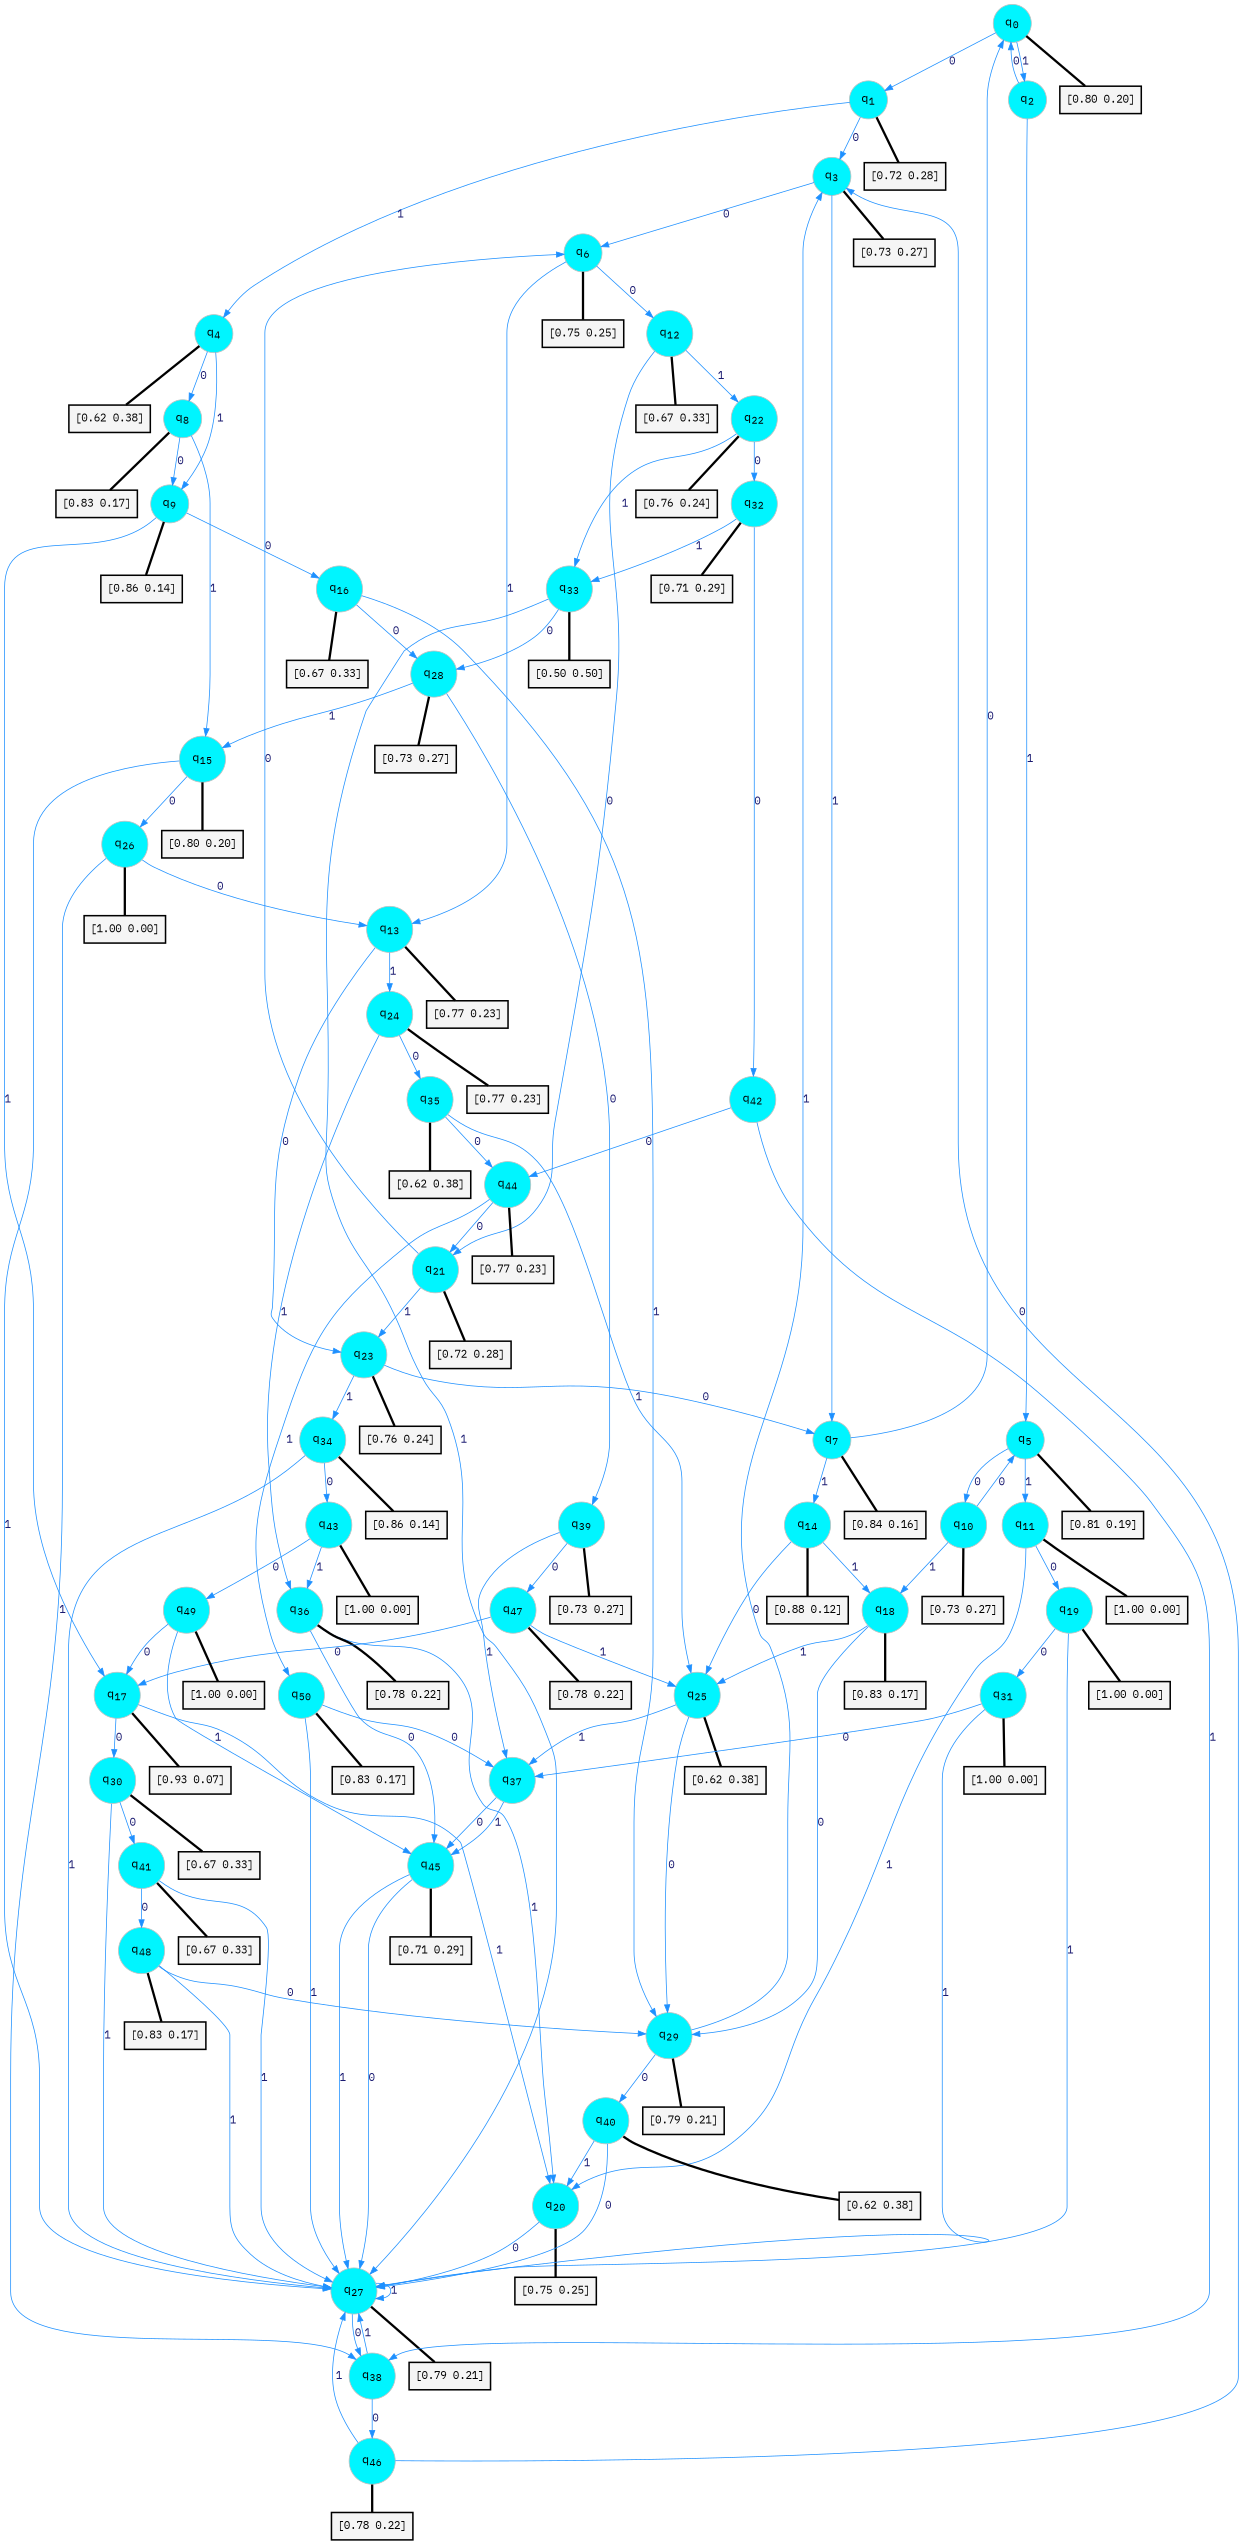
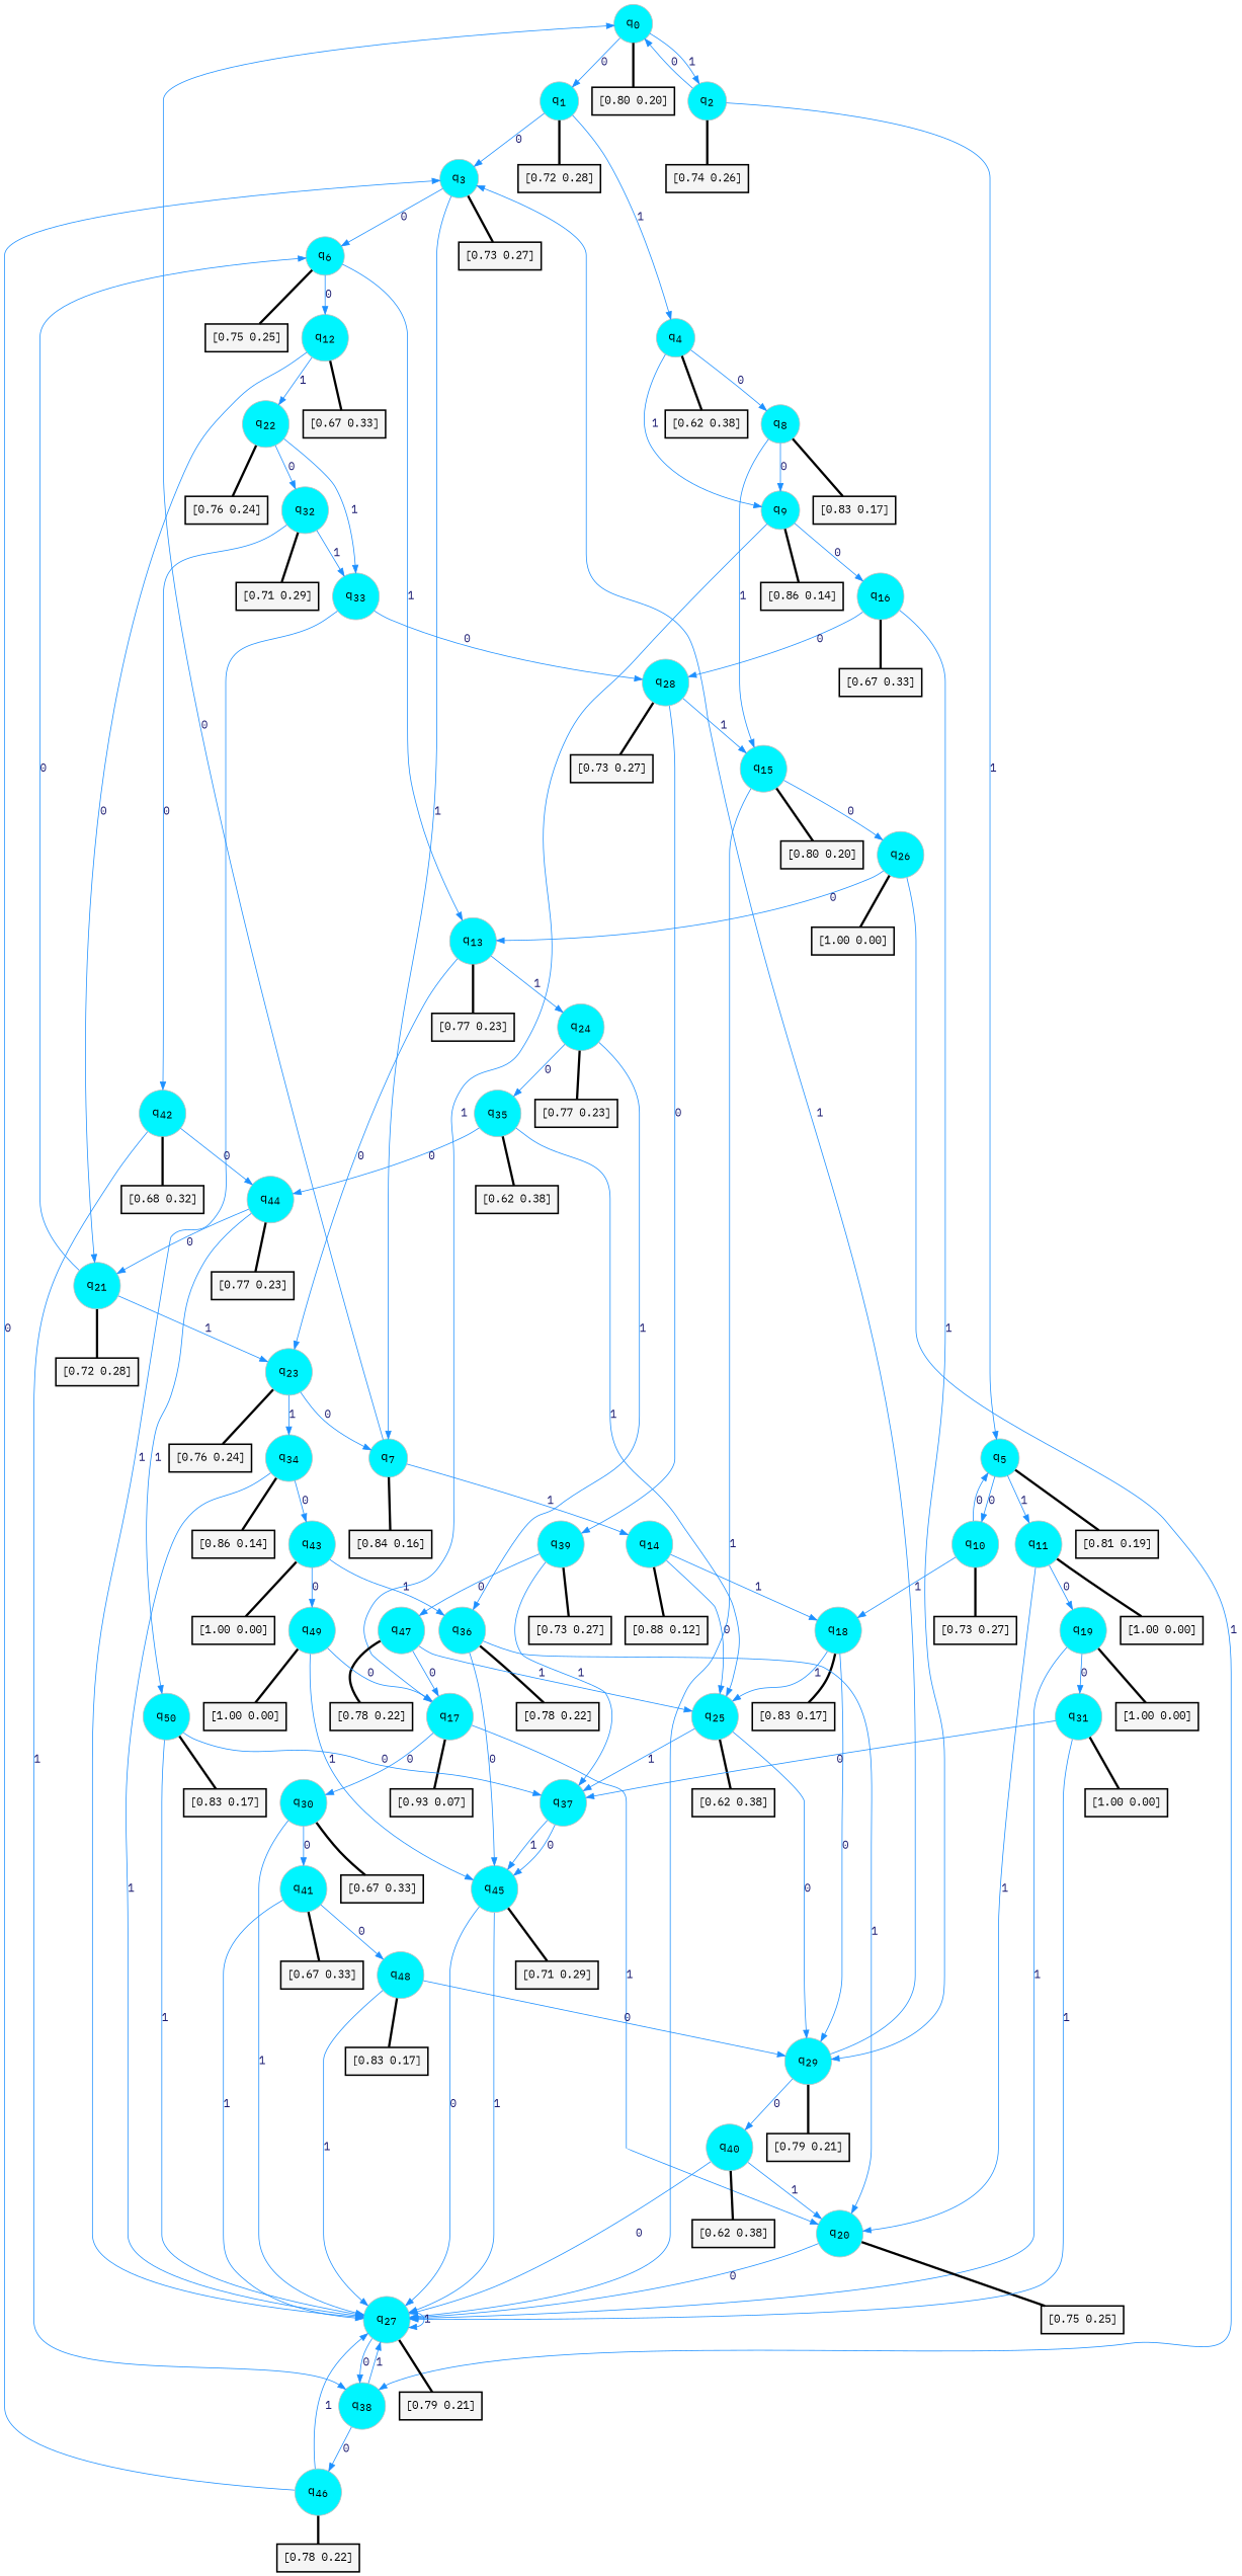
  digraph {
    fontname="IBM Plex Mono"
    rankdir=TD
    node [color=gray fillcolor=turquoise1 fontcolor=black fontname="IBM Plex Mono" fontsize=16 fontweight=bold shape=circle style=filled]
    edge [arrowsize=1 color=dodgerblue1 fontcolor=midnightblue fontname="IBM Plex Mono" fontweight=bold penwidth=1 style=solid weight=20]
    n1 [label=<q<SUB>0</SUB>>]
    n2 [label=<q<SUB>1</SUB>>]
    n3 [label=<q<SUB>2</SUB>>]
    n4 [color=black fillcolor=whitesmoke fontsize=14 label="[0.80 0.20]" penwidth=2 shape=box]
    n5 [label=<q<SUB>3</SUB>>]
    n6 [label=<q<SUB>4</SUB>>]
    n7 [color=black fillcolor=whitesmoke fontsize=14 label="[0.72 0.28]" penwidth=2 shape=box]
    n8 [label=<q<SUB>5</SUB>>]
+   n9 [color=black fillcolor=whitesmoke fontsize=14 label="[0.74 0.26]" penwidth=2 shape=box]
    n10 [label=<q<SUB>6</SUB>>]
    n11 [label=<q<SUB>7</SUB>>]
    n12 [color=black fillcolor=whitesmoke fontsize=14 label="[0.73 0.27]" penwidth=2 shape=box]
    n13 [label=<q<SUB>8</SUB>>]
    n14 [label=<q<SUB>9</SUB>>]
    n15 [color=black fillcolor=whitesmoke fontsize=14 label="[0.62 0.38]" penwidth=2 shape=box]
    n16 [label=<q<SUB>10</SUB>>]
    n17 [label=<q<SUB>11</SUB>>]
    n18 [color=black fillcolor=whitesmoke fontsize=14 label="[0.81 0.19]" penwidth=2 shape=box]
    n19 [label=<q<SUB>12</SUB>>]
    n20 [label=<q<SUB>13</SUB>>]
    n21 [color=black fillcolor=whitesmoke fontsize=14 label="[0.75 0.25]" penwidth=2 shape=box]
    n22 [label=<q<SUB>14</SUB>>]
    n23 [color=black fillcolor=whitesmoke fontsize=14 label="[0.84 0.16]" penwidth=2 shape=box]
    n24 [label=<q<SUB>15</SUB>>]
    n25 [color=black fillcolor=whitesmoke fontsize=14 label="[0.83 0.17]" penwidth=2 shape=box]
    n26 [label=<q<SUB>16</SUB>>]
    n27 [label=<q<SUB>17</SUB>>]
    n28 [color=black fillcolor=whitesmoke fontsize=14 label="[0.86 0.14]" penwidth=2 shape=box]
    n29 [label=<q<SUB>18</SUB>>]
    n30 [color=black fillcolor=whitesmoke fontsize=14 label="[0.73 0.27]" penwidth=2 shape=box]
    n31 [label=<q<SUB>19</SUB>>]
    n32 [label=<q<SUB>20</SUB>>]
    n33 [color=black fillcolor=whitesmoke fontsize=14 label="[1.00 0.00]" penwidth=2 shape=box]
    n34 [label=<q<SUB>21</SUB>>]
    n35 [label=<q<SUB>22</SUB>>]
    n36 [color=black fillcolor=whitesmoke fontsize=14 label="[0.67 0.33]" penwidth=2 shape=box]
    n37 [label=<q<SUB>23</SUB>>]
    n38 [label=<q<SUB>24</SUB>>]
    n39 [color=black fillcolor=whitesmoke fontsize=14 label="[0.77 0.23]" penwidth=2 shape=box]
    n40 [label=<q<SUB>25</SUB>>]
    n41 [color=black fillcolor=whitesmoke fontsize=14 label="[0.88 0.12]" penwidth=2 shape=box]
    n42 [label=<q<SUB>26</SUB>>]
    n43 [label=<q<SUB>27</SUB>>]
    n44 [color=black fillcolor=whitesmoke fontsize=14 label="[0.80 0.20]" penwidth=2 shape=box]
    n45 [label=<q<SUB>28</SUB>>]
    n46 [label=<q<SUB>29</SUB>>]
    n47 [color=black fillcolor=whitesmoke fontsize=14 label="[0.67 0.33]" penwidth=2 shape=box]
    n48 [label=<q<SUB>30</SUB>>]
    n49 [color=black fillcolor=whitesmoke fontsize=14 label="[0.93 0.07]" penwidth=2 shape=box]
    n50 [color=black fillcolor=whitesmoke fontsize=14 label="[0.83 0.17]" penwidth=2 shape=box]
    n51 [label=<q<SUB>31</SUB>>]
    n52 [color=black fillcolor=whitesmoke fontsize=14 label="[1.00 0.00]" penwidth=2 shape=box]
    n53 [color=black fillcolor=whitesmoke fontsize=14 label="[0.75 0.25]" penwidth=2 shape=box]
    n54 [color=black fillcolor=whitesmoke fontsize=14 label="[0.72 0.28]" penwidth=2 shape=box]
    n55 [label=<q<SUB>32</SUB>>]
    n56 [label=<q<SUB>33</SUB>>]
    n57 [color=black fillcolor=whitesmoke fontsize=14 label="[0.76 0.24]" penwidth=2 shape=box]
    n58 [label=<q<SUB>34</SUB>>]
    n59 [color=black fillcolor=whitesmoke fontsize=14 label="[0.76 0.24]" penwidth=2 shape=box]
    n60 [label=<q<SUB>35</SUB>>]
    n61 [label=<q<SUB>36</SUB>>]
    n62 [color=black fillcolor=whitesmoke fontsize=14 label="[0.77 0.23]" penwidth=2 shape=box]
    n63 [label=<q<SUB>37</SUB>>]
    n64 [color=black fillcolor=whitesmoke fontsize=14 label="[0.62 0.38]" penwidth=2 shape=box]
    n65 [label=<q<SUB>38</SUB>>]
    n66 [color=black fillcolor=whitesmoke fontsize=14 label="[1.00 0.00]" penwidth=2 shape=box]
    n67 [color=black fillcolor=whitesmoke fontsize=14 label="[0.79 0.21]" penwidth=2 shape=box]
    n68 [label=<q<SUB>39</SUB>>]
    n69 [color=black fillcolor=whitesmoke fontsize=14 label="[0.73 0.27]" penwidth=2 shape=box]
    n70 [label=<q<SUB>40</SUB>>]
    n71 [color=black fillcolor=whitesmoke fontsize=14 label="[0.79 0.21]" penwidth=2 shape=box]
    n72 [label=<q<SUB>41</SUB>>]
    n73 [color=black fillcolor=whitesmoke fontsize=14 label="[0.67 0.33]" penwidth=2 shape=box]
    n74 [color=black fillcolor=whitesmoke fontsize=14 label="[1.00 0.00]" penwidth=2 shape=box]
    n75 [label=<q<SUB>42</SUB>>]
    n76 [color=black fillcolor=whitesmoke fontsize=14 label="[0.71 0.29]" penwidth=2 shape=box]
-   n77 [color=black fillcolor=whitesmoke fontsize=14 label="[0.50 0.50]" penwidth=2 shape=box]
    n78 [label=<q<SUB>43</SUB>>]
    n79 [color=black fillcolor=whitesmoke fontsize=14 label="[0.86 0.14]" penwidth=2 shape=box]
    n80 [label=<q<SUB>44</SUB>>]
    n81 [color=black fillcolor=whitesmoke fontsize=14 label="[0.62 0.38]" penwidth=2 shape=box]
    n82 [label=<q<SUB>45</SUB>>]
    n83 [color=black fillcolor=whitesmoke fontsize=14 label="[0.78 0.22]" penwidth=2 shape=box]
    n84 [label=<q<SUB>46</SUB>>]
    n85 [label=<q<SUB>47</SUB>>]
    n86 [color=black fillcolor=whitesmoke fontsize=14 label="[0.73 0.27]" penwidth=2 shape=box]
    n87 [color=black fillcolor=whitesmoke fontsize=14 label="[0.62 0.38]" penwidth=2 shape=box]
    n88 [label=<q<SUB>48</SUB>>]
    n89 [color=black fillcolor=whitesmoke fontsize=14 label="[0.67 0.33]" penwidth=2 shape=box]
+   n90 [color=black fillcolor=whitesmoke fontsize=14 label="[0.68 0.32]" penwidth=2 shape=box]
    n91 [label=<q<SUB>49</SUB>>]
    n92 [color=black fillcolor=whitesmoke fontsize=14 label="[1.00 0.00]" penwidth=2 shape=box]
    n93 [label=<q<SUB>50</SUB>>]
    n94 [color=black fillcolor=whitesmoke fontsize=14 label="[0.77 0.23]" penwidth=2 shape=box]
    n95 [color=black fillcolor=whitesmoke fontsize=14 label="[0.71 0.29]" penwidth=2 shape=box]
    n96 [color=black fillcolor=whitesmoke fontsize=14 label="[0.78 0.22]" penwidth=2 shape=box]
    n97 [color=black fillcolor=whitesmoke fontsize=14 label="[0.78 0.22]" penwidth=2 shape=box]
    n98 [color=black fillcolor=whitesmoke fontsize=14 label="[0.83 0.17]" penwidth=2 shape=box]
    n99 [color=black fillcolor=whitesmoke fontsize=14 label="[1.00 0.00]" penwidth=2 shape=box]
    n100 [color=black fillcolor=whitesmoke fontsize=14 label="[0.83 0.17]" penwidth=2 shape=box]
    n1 -> n2 [label=0]
    n1 -> n3 [label=1]
    n1 -> n4 [arrowhead=none color=black penwidth=3]
    n2 -> n5 [label=0]
    n2 -> n6 [label=1]
    n2 -> n7 [arrowhead=none color=black penwidth=3]
    n3 -> n1 [label=0]
    n3 -> n8 [label=1]
+   n3 -> n9 [arrowhead=none color=black penwidth=3]
    n5 -> n10 [label=0]
    n5 -> n11 [label=1]
    n5 -> n12 [arrowhead=none color=black penwidth=3]
    n6 -> n13 [label=0]
    n6 -> n14 [label=1]
    n6 -> n15 [arrowhead=none color=black penwidth=3]
    n8 -> n16 [label=0]
    n8 -> n17 [label=1]
    n8 -> n18 [arrowhead=none color=black penwidth=3]
    n10 -> n19 [label=0]
    n10 -> n20 [label=1]
    n10 -> n21 [arrowhead=none color=black penwidth=3]
    n11 -> n1 [label=0]
    n11 -> n22 [label=1]
    n11 -> n23 [arrowhead=none color=black penwidth=3]
    n13 -> n14 [label=0]
    n13 -> n24 [label=1]
    n13 -> n25 [arrowhead=none color=black penwidth=3]
    n14 -> n26 [label=0]
    n14 -> n27 [label=1]
    n14 -> n28 [arrowhead=none color=black penwidth=3]
    n16 -> n8 [label=0]
    n16 -> n29 [label=1]
    n16 -> n30 [arrowhead=none color=black penwidth=3]
    n17 -> n31 [label=0]
    n17 -> n32 [label=1]
    n17 -> n33 [arrowhead=none color=black penwidth=3]
    n19 -> n34 [label=0]
    n19 -> n35 [label=1]
    n19 -> n36 [arrowhead=none color=black penwidth=3]
    n20 -> n37 [label=0]
    n20 -> n38 [label=1]
    n20 -> n39 [arrowhead=none color=black penwidth=3]
    n22 -> n29 [label=1]
    n22 -> n40 [label=0]
    n22 -> n41 [arrowhead=none color=black penwidth=3]
    n24 -> n42 [label=0]
    n24 -> n43 [label=1]
    n24 -> n44 [arrowhead=none color=black penwidth=3]
    n26 -> n45 [label=0]
    n26 -> n46 [label=1]
    n26 -> n47 [arrowhead=none color=black penwidth=3]
    n27 -> n32 [label=1]
    n27 -> n48 [label=0]
    n27 -> n49 [arrowhead=none color=black penwidth=3]
    n29 -> n40 [label=1]
    n29 -> n46 [label=0]
    n29 -> n50 [arrowhead=none color=black penwidth=3]
    n31 -> n43 [label=1]
    n31 -> n51 [label=0]
    n31 -> n52 [arrowhead=none color=black penwidth=3]
    n32 -> n43 [label=0]
    n32 -> n53 [arrowhead=none color=black penwidth=3]
    n34 -> n10 [label=0]
    n34 -> n37 [label=1]
    n34 -> n54 [arrowhead=none color=black penwidth=3]
    n35 -> n55 [label=0]
    n35 -> n56 [label=1]
    n35 -> n57 [arrowhead=none color=black penwidth=3]
    n37 -> n11 [label=0]
    n37 -> n58 [label=1]
    n37 -> n59 [arrowhead=none color=black penwidth=3]
    n38 -> n60 [label=0]
    n38 -> n61 [label=1]
    n38 -> n62 [arrowhead=none color=black penwidth=3]
    n40 -> n46 [label=0]
    n40 -> n63 [label=1]
    n40 -> n64 [arrowhead=none color=black penwidth=3]
    n42 -> n20 [label=0]
    n42 -> n65 [label=1]
    n42 -> n66 [arrowhead=none color=black penwidth=3]
    n43 -> n43 [label=1]
    n43 -> n65 [label=0]
    n43 -> n67 [arrowhead=none color=black penwidth=3]
    n45 -> n24 [label=1]
    n45 -> n68 [label=0]
    n45 -> n69 [arrowhead=none color=black penwidth=3]
    n46 -> n5 [label=1]
    n46 -> n70 [label=0]
    n46 -> n71 [arrowhead=none color=black penwidth=3]
    n48 -> n43 [label=1]
    n48 -> n72 [label=0]
    n48 -> n73 [arrowhead=none color=black penwidth=3]
    n51 -> n43 [label=1]
    n51 -> n63 [label=0]
    n51 -> n74 [arrowhead=none color=black penwidth=3]
    n55 -> n56 [label=1]
    n55 -> n75 [label=0]
    n55 -> n76 [arrowhead=none color=black penwidth=3]
    n56 -> n43 [label=1]
    n56 -> n45 [label=0]
-   n56 -> n77 [arrowhead=none color=black penwidth=3]
    n58 -> n43 [label=1]
    n58 -> n78 [label=0]
    n58 -> n79 [arrowhead=none color=black penwidth=3]
    n60 -> n40 [label=1]
    n60 -> n80 [label=0]
    n60 -> n81 [arrowhead=none color=black penwidth=3]
    n61 -> n32 [label=1]
    n61 -> n82 [label=0]
    n61 -> n83 [arrowhead=none color=black penwidth=3]
    n63 -> n82 [label=0]
    n63 -> n82 [label=1]
    n65 -> n43 [label=1]
    n65 -> n84 [label=0]
    n68 -> n63 [label=1]
    n68 -> n85 [label=0]
    n68 -> n86 [arrowhead=none color=black penwidth=3]
    n70 -> n32 [label=1]
    n70 -> n43 [label=0]
    n70 -> n87 [arrowhead=none color=black penwidth=3]
    n72 -> n43 [label=1]
    n72 -> n88 [label=0]
    n72 -> n89 [arrowhead=none color=black penwidth=3]
    n75 -> n65 [label=1]
    n75 -> n80 [label=0]
+   n75 -> n90 [arrowhead=none color=black penwidth=3]
    n78 -> n61 [label=1]
    n78 -> n91 [label=0]
    n78 -> n92 [arrowhead=none color=black penwidth=3]
    n80 -> n34 [label=0]
    n80 -> n93 [label=1]
    n80 -> n94 [arrowhead=none color=black penwidth=3]
    n82 -> n43 [label=0]
    n82 -> n43 [label=1]
    n82 -> n95 [arrowhead=none color=black penwidth=3]
    n84 -> n5 [label=0]
    n84 -> n43 [label=1]
    n84 -> n96 [arrowhead=none color=black penwidth=3]
    n85 -> n27 [label=0]
    n85 -> n40 [label=1]
    n85 -> n97 [arrowhead=none color=black penwidth=3]
    n88 -> n43 [label=1]
    n88 -> n46 [label=0]
    n88 -> n98 [arrowhead=none color=black penwidth=3]
    n91 -> n27 [label=0]
    n91 -> n82 [label=1]
    n91 -> n99 [arrowhead=none color=black penwidth=3]
    n93 -> n43 [label=1]
    n93 -> n63 [label=0]
    n93 -> n100 [arrowhead=none color=black penwidth=3]
  }
